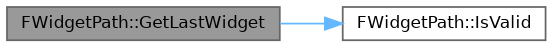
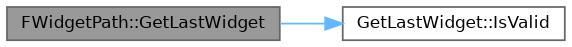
  digraph {
    rankdir=LR
    node [fontname=Helvetica fontsize=10 shape=box style=filled]
    n1 [color=gray40 fillcolor=grey60 fontcolor=black height=0.2 label="FWidgetPath::GetLastWidget" width=0.4]
-   n2 [color=grey40 fillcolor=white height=0.2 label="FWidgetPath::IsValid" width=0.4]
+   n2 [color=grey40 fillcolor=white height=0.2 label="GetLastWidget::IsValid" width=0.4]
    n1 -> n2 [color=steelblue1 fontname=Helvetica fontsize=10 labelfontname=Helvetica labelfontsize=10 style=solid]
  }
